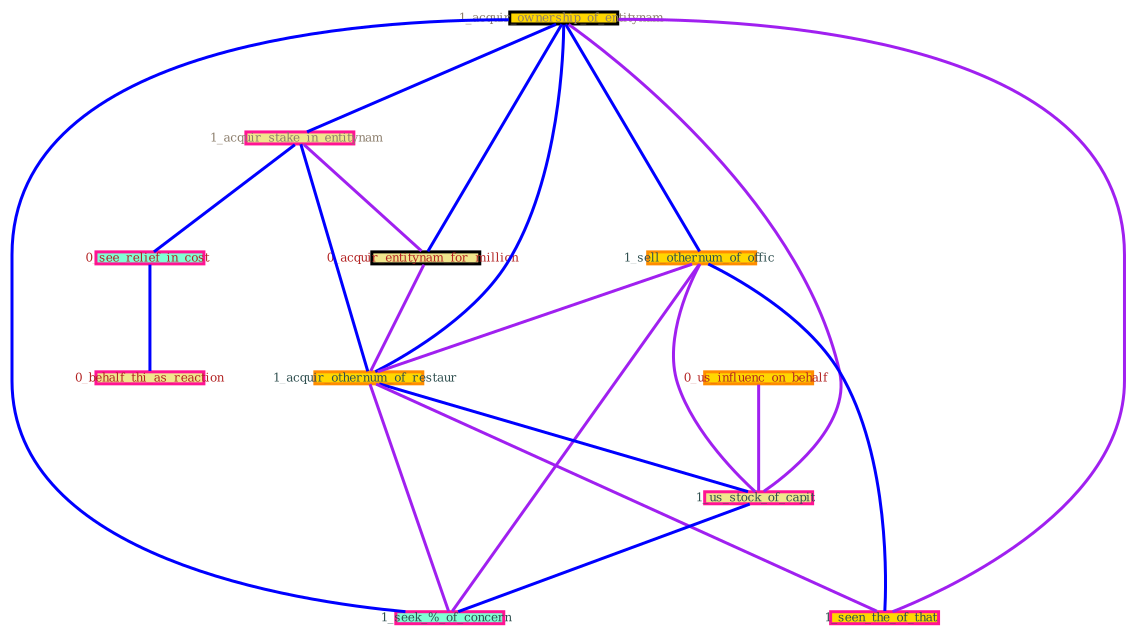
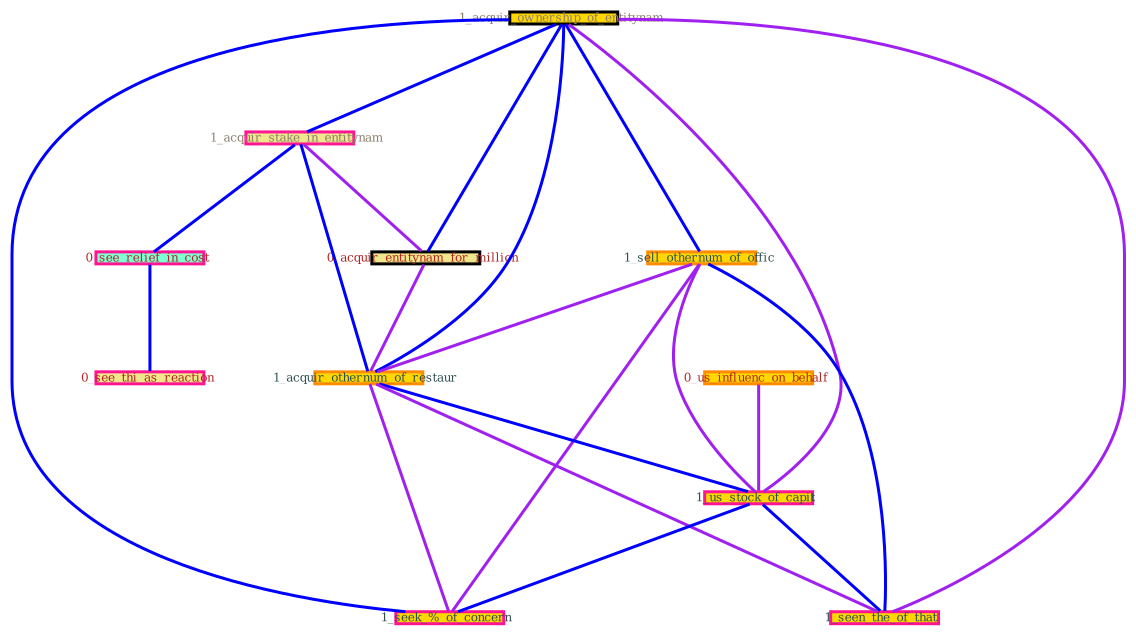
  graph {
    node [color=deeppink fillcolor=gold fixedsize=true fontcolor="#2f4f4f" fontsize=4 shape=polygon style=filled]
    edge [color=blue w=1]
    "1_acquir_ownership_of_entitynam " [color=black fontcolor="#8b7d6b" height=.06 width=.5]
    "1_acquir_stake_in_entitynam " [fillcolor=khaki fontcolor="#8b7d6b" height=.06 width=.5]
    "0_acquir_entitynam_for_million " [color=black fillcolor=khaki fontcolor="#b22222" height=.06 width=.5]
    "0_us_influenc_on_behalf " [color=darkorange fontcolor="#b22222" height=.06 width=.5]
    "0_see_relief_in_cost " [fillcolor=aquamarine fontcolor="#b22222" height=.06 width=.5]
-   "0_see_thi_as_reaction " [fillcolor=khaki fontcolor="#b22222" height=.06 width=.5 label="0_behalf_thi_as_reaction"]
+   "0_see_thi_as_reaction " [fillcolor=khaki fontcolor="#b22222" height=.06 width=.5]
    "1_sell_othernum_of_offic " [color=darkorange height=.06 width=.5]
    "1_acquir_othernum_of_restaur " [color=darkorange height=.06 width=.5]
-   "1_us_stock_of_capit " [fillcolor=khaki height=.06 width=.5]
-   "1_seek_%_of_concern " [fillcolor=aquamarine height=.06 width=.5]
+   "1_us_stock_of_capit " [height=.06 width=.5]
+   "1_seek_%_of_concern " [height=.06 width=.5]
    "1_seen_the_of_that " [height=.06 width=.5]
    subgraph sub_1 {
      "1_acquir_ownership_of_entitynam "
      "1_acquir_stake_in_entitynam "
    }
    subgraph sub_2 {
      "0_acquir_entitynam_for_million "
      "0_us_influenc_on_behalf "
      "0_see_relief_in_cost "
      "0_see_thi_as_reaction "
    }
    "1_acquir_ownership_of_entitynam " -- "1_acquir_stake_in_entitynam " [w=2]
    "1_acquir_ownership_of_entitynam " -- "0_acquir_entitynam_for_million "
    "1_acquir_ownership_of_entitynam " -- "1_sell_othernum_of_offic "
    "1_acquir_ownership_of_entitynam " -- "1_acquir_othernum_of_restaur " [w=2]
    "1_acquir_ownership_of_entitynam " -- "1_us_stock_of_capit " [color=purple]
    "1_acquir_ownership_of_entitynam " -- "1_seek_%_of_concern "
    "1_acquir_ownership_of_entitynam " -- "1_seen_the_of_that " [color=purple]
    "1_acquir_stake_in_entitynam " -- "0_acquir_entitynam_for_million " [color=purple]
    "1_acquir_stake_in_entitynam " -- "0_see_relief_in_cost "
    "1_acquir_stake_in_entitynam " -- "1_acquir_othernum_of_restaur "
    "0_acquir_entitynam_for_million " -- "1_acquir_othernum_of_restaur " [color=purple]
    "0_us_influenc_on_behalf " -- "1_us_stock_of_capit " [color=purple]
    "0_see_relief_in_cost " -- "0_see_thi_as_reaction "
    "1_sell_othernum_of_offic " -- "1_acquir_othernum_of_restaur " [color=purple w=2]
    "1_sell_othernum_of_offic " -- "1_us_stock_of_capit " [color=purple]
    "1_sell_othernum_of_offic " -- "1_seek_%_of_concern " [color=purple]
    "1_sell_othernum_of_offic " -- "1_seen_the_of_that "
    "1_acquir_othernum_of_restaur " -- "1_us_stock_of_capit "
    "1_acquir_othernum_of_restaur " -- "1_seek_%_of_concern " [color=purple]
    "1_acquir_othernum_of_restaur " -- "1_seen_the_of_that " [color=purple]
    "1_us_stock_of_capit " -- "1_seek_%_of_concern "
+   "1_us_stock_of_capit " -- "1_seen_the_of_that "
  }
